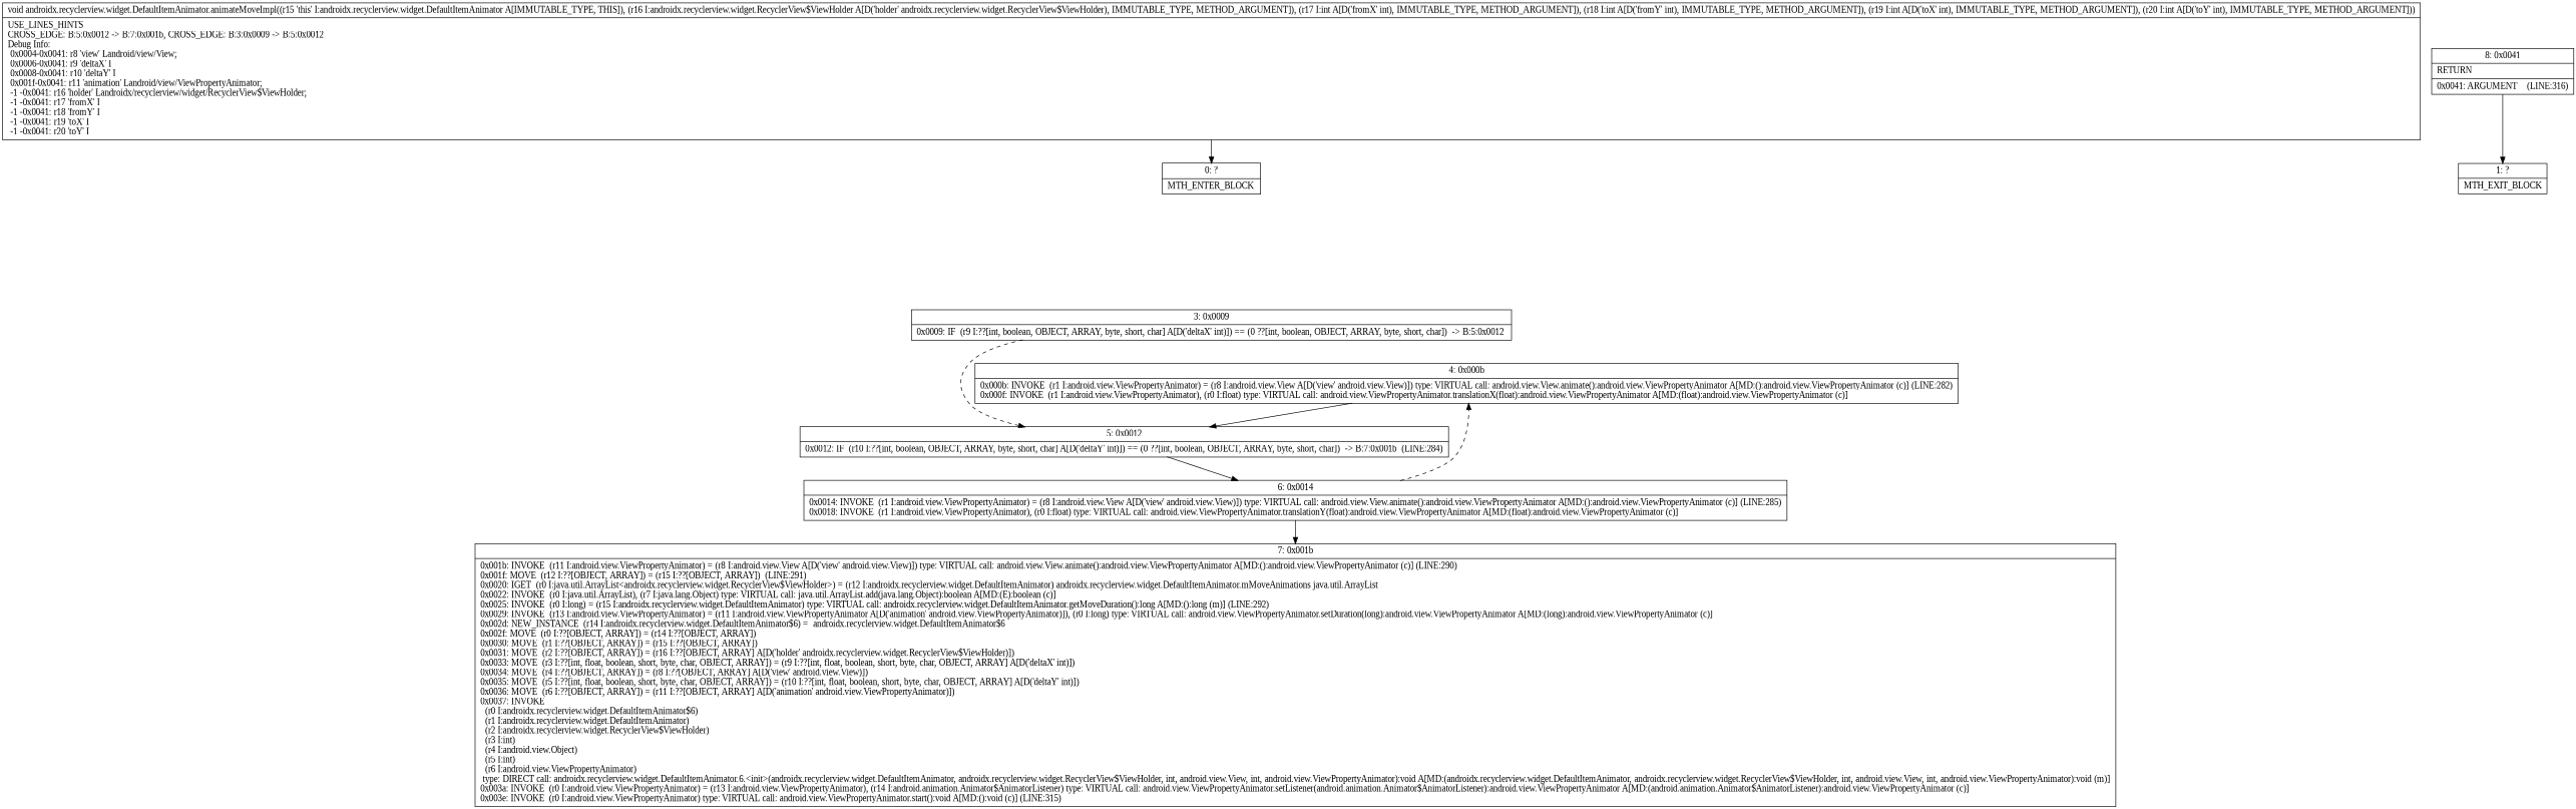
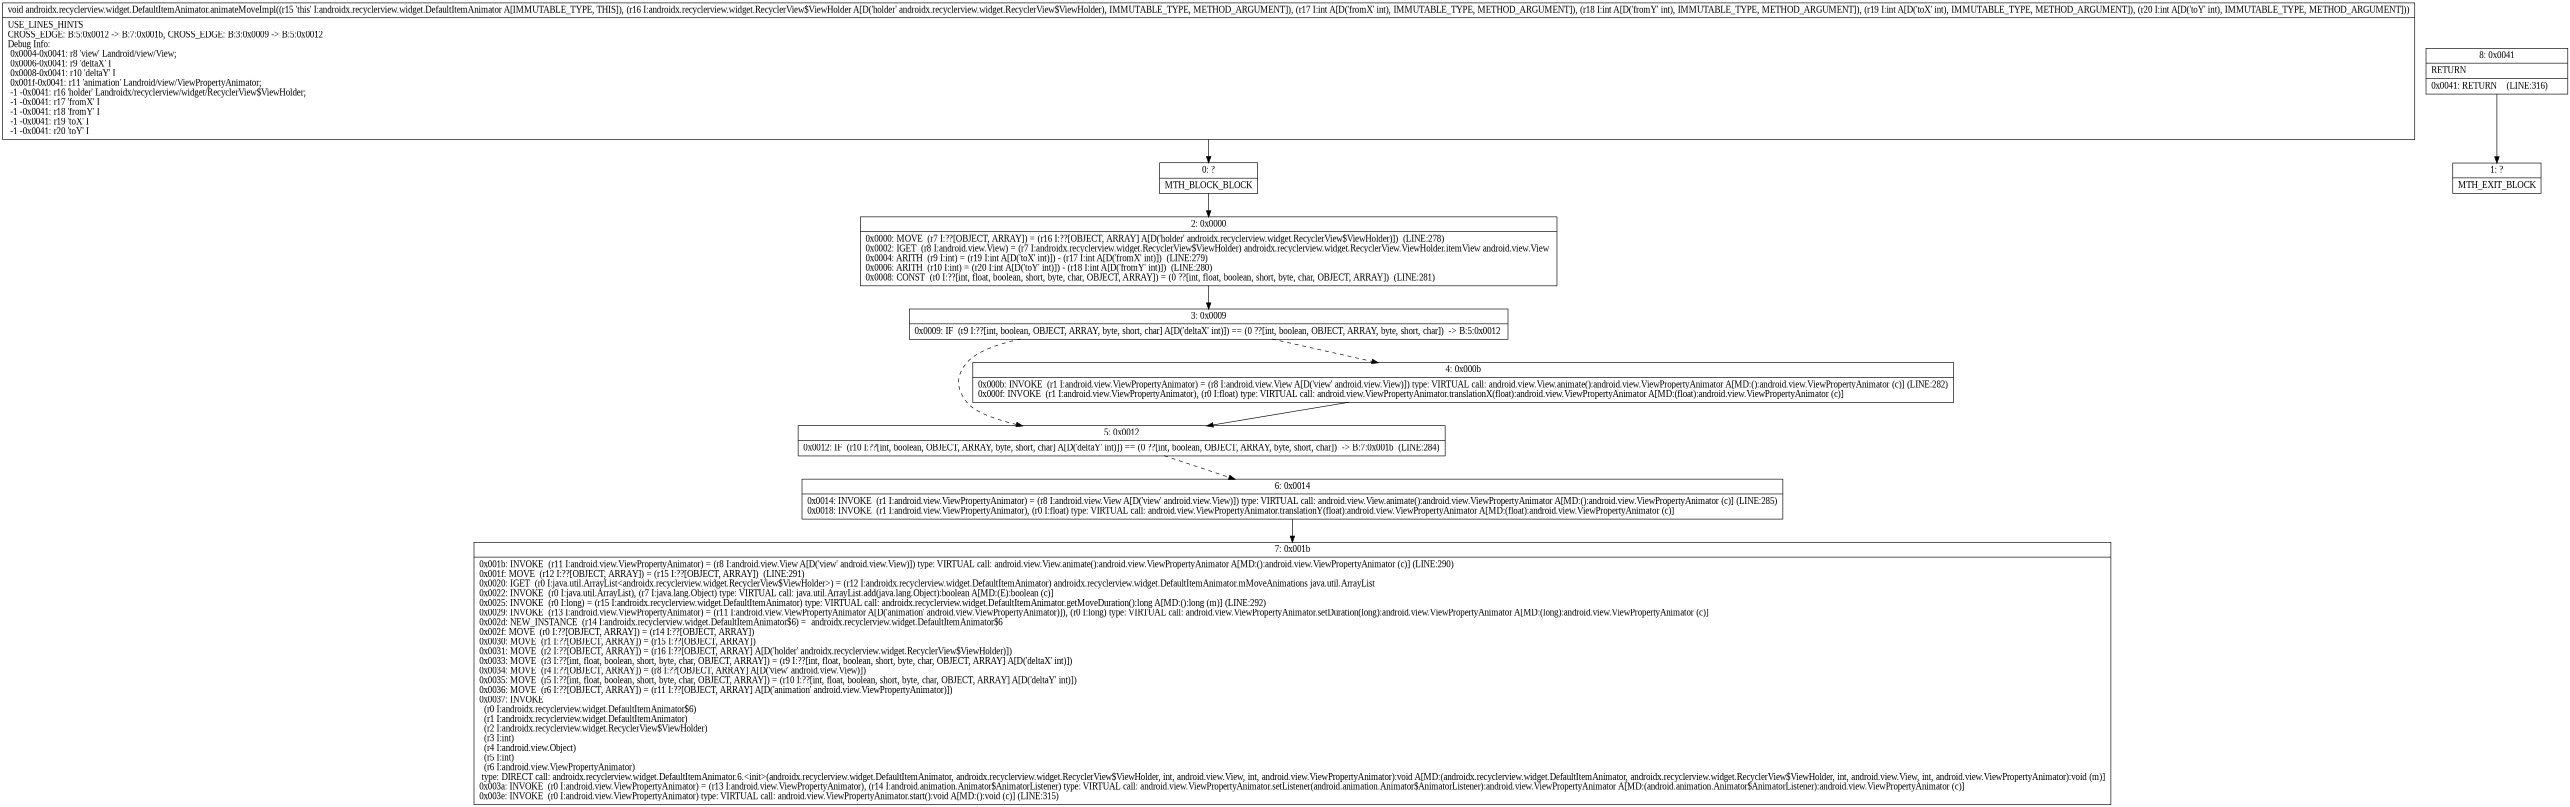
  digraph {
    fontname="Liberation Serif"
    node [fontname="Liberation Serif" shape=record]
    edge [fontname="Liberation Serif"]
-   n1 [label="{0\:\ ?|MTH_ENTER_BLOCK\l}"]
+   n1 [label="{0\:\ ?|MTH_BLOCK_BLOCK\l}"]
+   n2 [label="{2\:\ 0x0000|0x0000: MOVE  (r7 I:??[OBJECT, ARRAY]) = (r16 I:??[OBJECT, ARRAY] A[D('holder' androidx.recyclerview.widget.RecyclerView$ViewHolder)])  (LINE:278)\l0x0002: IGET  (r8 I:android.view.View) = (r7 I:androidx.recyclerview.widget.RecyclerView$ViewHolder) androidx.recyclerview.widget.RecyclerView.ViewHolder.itemView android.view.View \l0x0004: ARITH  (r9 I:int) = (r19 I:int A[D('toX' int)]) \- (r17 I:int A[D('fromX' int)])  (LINE:279)\l0x0006: ARITH  (r10 I:int) = (r20 I:int A[D('toY' int)]) \- (r18 I:int A[D('fromY' int)])  (LINE:280)\l0x0008: CONST  (r0 I:??[int, float, boolean, short, byte, char, OBJECT, ARRAY]) = (0 ??[int, float, boolean, short, byte, char, OBJECT, ARRAY])  (LINE:281)\l}"]
    n3 [label="{3\:\ 0x0009|0x0009: IF  (r9 I:??[int, boolean, OBJECT, ARRAY, byte, short, char] A[D('deltaX' int)]) == (0 ??[int, boolean, OBJECT, ARRAY, byte, short, char])  \-\> B:5:0x0012 \l}"]
    n4 [label="{4\:\ 0x000b|0x000b: INVOKE  (r1 I:android.view.ViewPropertyAnimator) = (r8 I:android.view.View A[D('view' android.view.View)]) type: VIRTUAL call: android.view.View.animate():android.view.ViewPropertyAnimator A[MD:():android.view.ViewPropertyAnimator (c)] (LINE:282)\l0x000f: INVOKE  (r1 I:android.view.ViewPropertyAnimator), (r0 I:float) type: VIRTUAL call: android.view.ViewPropertyAnimator.translationX(float):android.view.ViewPropertyAnimator A[MD:(float):android.view.ViewPropertyAnimator (c)]\l}"]
    n5 [label="{5\:\ 0x0012|0x0012: IF  (r10 I:??[int, boolean, OBJECT, ARRAY, byte, short, char] A[D('deltaY' int)]) == (0 ??[int, boolean, OBJECT, ARRAY, byte, short, char])  \-\> B:7:0x001b  (LINE:284)\l}"]
    n6 [label="{6\:\ 0x0014|0x0014: INVOKE  (r1 I:android.view.ViewPropertyAnimator) = (r8 I:android.view.View A[D('view' android.view.View)]) type: VIRTUAL call: android.view.View.animate():android.view.ViewPropertyAnimator A[MD:():android.view.ViewPropertyAnimator (c)] (LINE:285)\l0x0018: INVOKE  (r1 I:android.view.ViewPropertyAnimator), (r0 I:float) type: VIRTUAL call: android.view.ViewPropertyAnimator.translationY(float):android.view.ViewPropertyAnimator A[MD:(float):android.view.ViewPropertyAnimator (c)]\l}"]
    n7 [label="{7\:\ 0x001b|0x001b: INVOKE  (r11 I:android.view.ViewPropertyAnimator) = (r8 I:android.view.View A[D('view' android.view.View)]) type: VIRTUAL call: android.view.View.animate():android.view.ViewPropertyAnimator A[MD:():android.view.ViewPropertyAnimator (c)] (LINE:290)\l0x001f: MOVE  (r12 I:??[OBJECT, ARRAY]) = (r15 I:??[OBJECT, ARRAY])  (LINE:291)\l0x0020: IGET  (r0 I:java.util.ArrayList\<androidx.recyclerview.widget.RecyclerView$ViewHolder\>) = (r12 I:androidx.recyclerview.widget.DefaultItemAnimator) androidx.recyclerview.widget.DefaultItemAnimator.mMoveAnimations java.util.ArrayList \l0x0022: INVOKE  (r0 I:java.util.ArrayList), (r7 I:java.lang.Object) type: VIRTUAL call: java.util.ArrayList.add(java.lang.Object):boolean A[MD:(E):boolean (c)]\l0x0025: INVOKE  (r0 I:long) = (r15 I:androidx.recyclerview.widget.DefaultItemAnimator) type: VIRTUAL call: androidx.recyclerview.widget.DefaultItemAnimator.getMoveDuration():long A[MD:():long (m)] (LINE:292)\l0x0029: INVOKE  (r13 I:android.view.ViewPropertyAnimator) = (r11 I:android.view.ViewPropertyAnimator A[D('animation' android.view.ViewPropertyAnimator)]), (r0 I:long) type: VIRTUAL call: android.view.ViewPropertyAnimator.setDuration(long):android.view.ViewPropertyAnimator A[MD:(long):android.view.ViewPropertyAnimator (c)]\l0x002d: NEW_INSTANCE  (r14 I:androidx.recyclerview.widget.DefaultItemAnimator$6) =  androidx.recyclerview.widget.DefaultItemAnimator$6 \l0x002f: MOVE  (r0 I:??[OBJECT, ARRAY]) = (r14 I:??[OBJECT, ARRAY]) \l0x0030: MOVE  (r1 I:??[OBJECT, ARRAY]) = (r15 I:??[OBJECT, ARRAY]) \l0x0031: MOVE  (r2 I:??[OBJECT, ARRAY]) = (r16 I:??[OBJECT, ARRAY] A[D('holder' androidx.recyclerview.widget.RecyclerView$ViewHolder)]) \l0x0033: MOVE  (r3 I:??[int, float, boolean, short, byte, char, OBJECT, ARRAY]) = (r9 I:??[int, float, boolean, short, byte, char, OBJECT, ARRAY] A[D('deltaX' int)]) \l0x0034: MOVE  (r4 I:??[OBJECT, ARRAY]) = (r8 I:??[OBJECT, ARRAY] A[D('view' android.view.View)]) \l0x0035: MOVE  (r5 I:??[int, float, boolean, short, byte, char, OBJECT, ARRAY]) = (r10 I:??[int, float, boolean, short, byte, char, OBJECT, ARRAY] A[D('deltaY' int)]) \l0x0036: MOVE  (r6 I:??[OBJECT, ARRAY]) = (r11 I:??[OBJECT, ARRAY] A[D('animation' android.view.ViewPropertyAnimator)]) \l0x0037: INVOKE  \l  (r0 I:androidx.recyclerview.widget.DefaultItemAnimator$6)\l  (r1 I:androidx.recyclerview.widget.DefaultItemAnimator)\l  (r2 I:androidx.recyclerview.widget.RecyclerView$ViewHolder)\l  (r3 I:int)\l  (r4 I:android.view.Object)\l  (r5 I:int)\l  (r6 I:android.view.ViewPropertyAnimator)\l type: DIRECT call: androidx.recyclerview.widget.DefaultItemAnimator.6.\<init\>(androidx.recyclerview.widget.DefaultItemAnimator, androidx.recyclerview.widget.RecyclerView$ViewHolder, int, android.view.View, int, android.view.ViewPropertyAnimator):void A[MD:(androidx.recyclerview.widget.DefaultItemAnimator, androidx.recyclerview.widget.RecyclerView$ViewHolder, int, android.view.View, int, android.view.ViewPropertyAnimator):void (m)]\l0x003a: INVOKE  (r0 I:android.view.ViewPropertyAnimator) = (r13 I:android.view.ViewPropertyAnimator), (r14 I:android.animation.Animator$AnimatorListener) type: VIRTUAL call: android.view.ViewPropertyAnimator.setListener(android.animation.Animator$AnimatorListener):android.view.ViewPropertyAnimator A[MD:(android.animation.Animator$AnimatorListener):android.view.ViewPropertyAnimator (c)]\l0x003e: INVOKE  (r0 I:android.view.ViewPropertyAnimator) type: VIRTUAL call: android.view.ViewPropertyAnimator.start():void A[MD:():void (c)] (LINE:315)\l}"]
-   n8 [label="{8\:\ 0x0041|RETURN\l|0x0041: ARGUMENT    (LINE:316)\l}"]
+   n8 [label="{8\:\ 0x0041|RETURN\l|0x0041: RETURN    (LINE:316)\l}"]
    n9 [label="{1\:\ ?|MTH_EXIT_BLOCK\l}"]
    n10 [label="{void androidx.recyclerview.widget.DefaultItemAnimator.animateMoveImpl((r15 'this' I:androidx.recyclerview.widget.DefaultItemAnimator A[IMMUTABLE_TYPE, THIS]), (r16 I:androidx.recyclerview.widget.RecyclerView$ViewHolder A[D('holder' androidx.recyclerview.widget.RecyclerView$ViewHolder), IMMUTABLE_TYPE, METHOD_ARGUMENT]), (r17 I:int A[D('fromX' int), IMMUTABLE_TYPE, METHOD_ARGUMENT]), (r18 I:int A[D('fromY' int), IMMUTABLE_TYPE, METHOD_ARGUMENT]), (r19 I:int A[D('toX' int), IMMUTABLE_TYPE, METHOD_ARGUMENT]), (r20 I:int A[D('toY' int), IMMUTABLE_TYPE, METHOD_ARGUMENT]))  | USE_LINES_HINTS\lCROSS_EDGE: B:5:0x0012 \-\> B:7:0x001b, CROSS_EDGE: B:3:0x0009 \-\> B:5:0x0012\lDebug Info:\l  0x0004\-0x0041: r8 'view' Landroid\/view\/View;\l  0x0006\-0x0041: r9 'deltaX' I\l  0x0008\-0x0041: r10 'deltaY' I\l  0x001f\-0x0041: r11 'animation' Landroid\/view\/ViewPropertyAnimator;\l  \-1 \-0x0041: r16 'holder' Landroidx\/recyclerview\/widget\/RecyclerView$ViewHolder;\l  \-1 \-0x0041: r17 'fromX' I\l  \-1 \-0x0041: r18 'fromY' I\l  \-1 \-0x0041: r19 'toX' I\l  \-1 \-0x0041: r20 'toY' I\l}"]
-   n6 -> n4 [style=dashed]
+   n1 -> n2
+   n2 -> n3
+   n3 -> n4 [style=dashed]
    n3 -> n5 [style=dashed]
    n4 -> n5
-   n5 -> n6 [style=solid]
+   n5 -> n6 [style=dashed]
    n6 -> n7
    n8 -> n9
    n10 -> n1
  }
